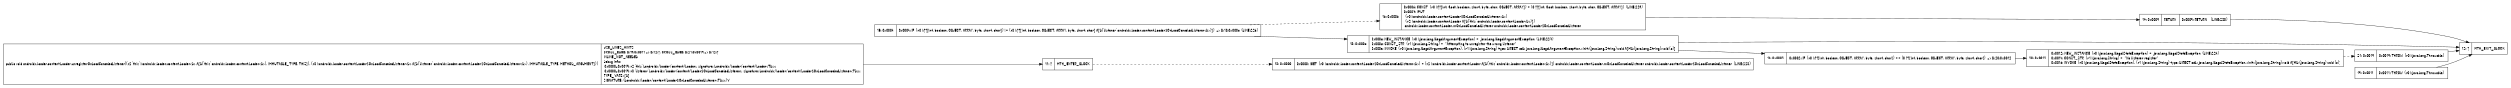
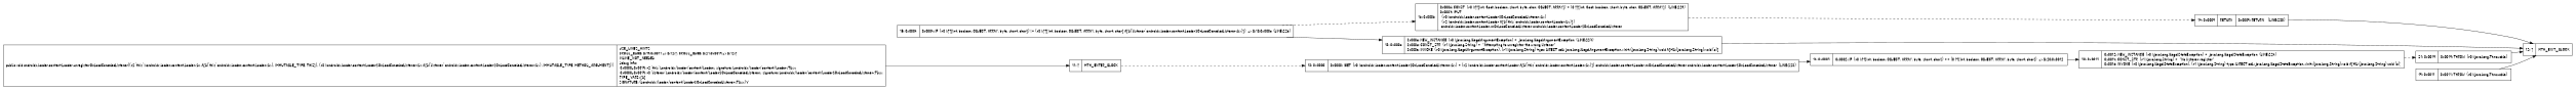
  digraph {
    fontname="Patrick Hand"
    rankdir=LR
    node [fontname="Patrick Hand" shape=record]
    edge [fontname="Patrick Hand"]
    n1 [label="{11\:\ ?|MTH_ENTER_BLOCK\l}"]
    n2 [label="{13\:\ 0x0000|0x0000: IGET  (r0 I:androidx.loader.content.Loader$OnLoadCanceledListener\<D\>) = (r2 I:androidx.loader.content.Loader A[D('this' androidx.loader.content.Loader\<D\>)]) androidx.loader.content.Loader.mOnLoadCanceledListener androidx.loader.content.Loader$OnLoadCanceledListener  (LINE:223)\l}"]
    n3 [label="{14\:\ 0x0002|0x0002: IF  (r0 I:??[int, boolean, OBJECT, ARRAY, byte, short, char]) == (0 ??[int, boolean, OBJECT, ARRAY, byte, short, char])  \-\> B:20:0x0012 \l}"]
    n4 [label="{20\:\ 0x0012|0x0012: NEW_INSTANCE  (r0 I:java.lang.IllegalStateException) =  java.lang.IllegalStateException  (LINE:224)\l0x0014: CONST_STR  (r1 I:java.lang.String) =  \"No listener register\" \l0x0016: INVOKE  (r0 I:java.lang.IllegalStateException), (r1 I:java.lang.String) type: DIRECT call: java.lang.IllegalStateException.\<init\>(java.lang.String):void A[MD:(java.lang.String):void (c)]\l}"]
    n5 [label="{15\:\ 0x0004|0x0004: IF  (r0 I:??[int, boolean, OBJECT, ARRAY, byte, short, char]) != (r3 I:??[int, boolean, OBJECT, ARRAY, byte, short, char] A[D('listener' androidx.loader.content.Loader$OnLoadCanceledListener\<D\>)])  \-\> B:18:0x000a  (LINE:226)\l}"]
    n6 [label="{16\:\ 0x0006|0x0006: CONST  (r0 I:??[int, float, boolean, short, byte, char, OBJECT, ARRAY]) = (0 ??[int, float, boolean, short, byte, char, OBJECT, ARRAY])  (LINE:229)\l0x0007: IPUT  \l  (r0 I:androidx.loader.content.Loader$OnLoadCanceledListener\<D\>)\l  (r2 I:androidx.loader.content.Loader A[D('this' androidx.loader.content.Loader\<D\>)])\l androidx.loader.content.Loader.mOnLoadCanceledListener androidx.loader.content.Loader$OnLoadCanceledListener \l}"]
    n7 [label="{18\:\ 0x000a|0x000a: NEW_INSTANCE  (r0 I:java.lang.IllegalArgumentException) =  java.lang.IllegalArgumentException  (LINE:227)\l0x000c: CONST_STR  (r1 I:java.lang.String) =  \"Attempting to unregister the wrong listener\" \l0x000e: INVOKE  (r0 I:java.lang.IllegalArgumentException), (r1 I:java.lang.String) type: DIRECT call: java.lang.IllegalArgumentException.\<init\>(java.lang.String):void A[MD:(java.lang.String):void (c)]\l}"]
    n8 [label="{21\:\ 0x0019|0x0019: THROW  (r0 I:java.lang.Throwable) \l}"]
    n9 [label="{17\:\ 0x0009|RETURN\l|0x0009: RETURN    (LINE:230)\l}"]
    n10 [label="{12\:\ ?|MTH_EXIT_BLOCK\l}"]
    n11 [label="{19\:\ 0x0011|0x0011: THROW  (r0 I:java.lang.Throwable) \l}"]
    n12 [label="{public void androidx.loader.content.Loader.unregisterOnLoadCanceledListener((r2 'this' I:androidx.loader.content.Loader\<D\> A[D('this' androidx.loader.content.Loader\<D\>), IMMUTABLE_TYPE, THIS]), (r3 I:androidx.loader.content.Loader$OnLoadCanceledListener\<D\> A[D('listener' androidx.loader.content.Loader$OnLoadCanceledListener\<D\>), IMMUTABLE_TYPE, METHOD_ARGUMENT]))  | USE_LINES_HINTS\lCROSS_EDGE: B:19:0x0011 \-\> B:12:?, CROSS_EDGE: B:21:0x0019 \-\> B:12:?\lINLINE_NOT_NEEDED\lDebug Info:\l  0x0000\-0x0019: r2 'this' Landroidx\/loader\/content\/Loader;, signature: Landroidx\/loader\/content\/Loader\<TD;\>;\l  0x0000\-0x0019: r3 'listener' Landroidx\/loader\/content\/Loader$OnLoadCanceledListener;, signature: Landroidx\/loader\/content\/Loader$OnLoadCanceledListener\<TD;\>;\lTYPE_VARS: [D]\lSIGNATURE: (Landroidx\/loader\/content\/Loader$OnLoadCanceledListener\<TD;\>;)V\l}"]
    n1 -> n2 [style=dashed]
-   n7 -> n3
+   n2 -> n3
    n3 -> n4
    n4 -> n8 [style=dashed]
    n5 -> n6 [style=dashed]
    n5 -> n7
-   n6 -> n9
+   n6 -> n9 [style=dashed]
    n7 -> n10
    n8 -> n10
    n9 -> n10
    n11 -> n10
    n12 -> n1
  }
